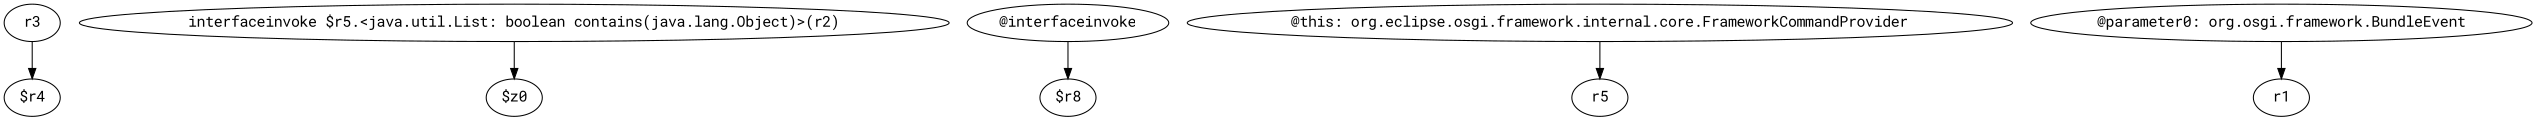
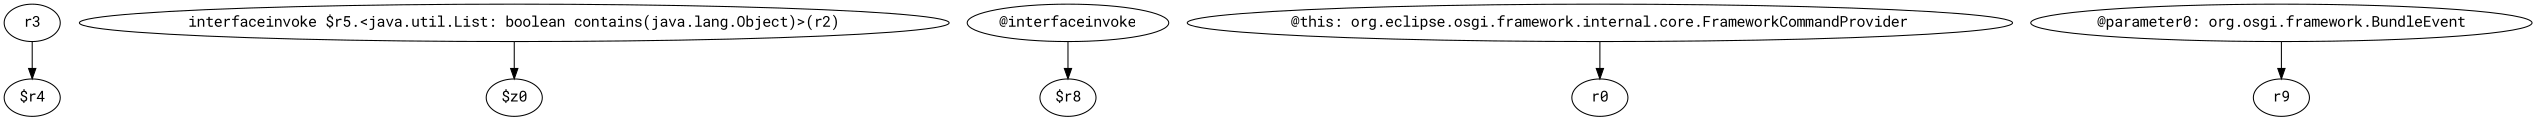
  digraph {
    fontname="Roboto Mono"
    node [fontname="Roboto Mono"]
    edge [fontname="Roboto Mono"]
    n1 [label="$r4"]
    n2 [label=r3]
    n3 [label="interfaceinvoke $r5.<java.util.List: boolean contains(java.lang.Object)>(r2)"]
    n4 [label="$z0"]
    n5 [label="@interfaceinvoke"]
    n6 [label="$r8"]
    n7 [label="@this: org.eclipse.osgi.framework.internal.core.FrameworkCommandProvider"]
-   n8 [label=r5]
+   n8 [label=r0]
    n9 [label="@parameter0: org.osgi.framework.BundleEvent"]
-   n10 [label=r1]
+   n10 [label=r9]
    n2 -> n1
    n3 -> n4
    n5 -> n6
    n7 -> n8
    n9 -> n10
  }
